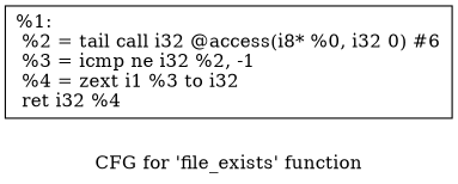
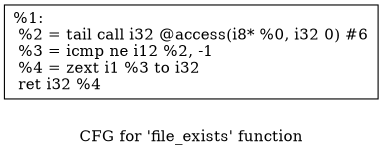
  digraph {
    label="CFG for 'file_exists' function"
-   n1 [label="{%1:\l  %2 = tail call i32 @access(i8* %0, i32 0) #6\l  %3 = icmp ne i32 %2, -1\l  %4 = zext i1 %3 to i32\l  ret i32 %4\l}" shape=record]
+   n1 [label="{%1:\l  %2 = tail call i32 @access(i8* %0, i32 0) #6\l  %3 = icmp ne i12 %2, -1\l  %4 = zext i1 %3 to i32\l  ret i32 %4\l}" shape=record]
  }
